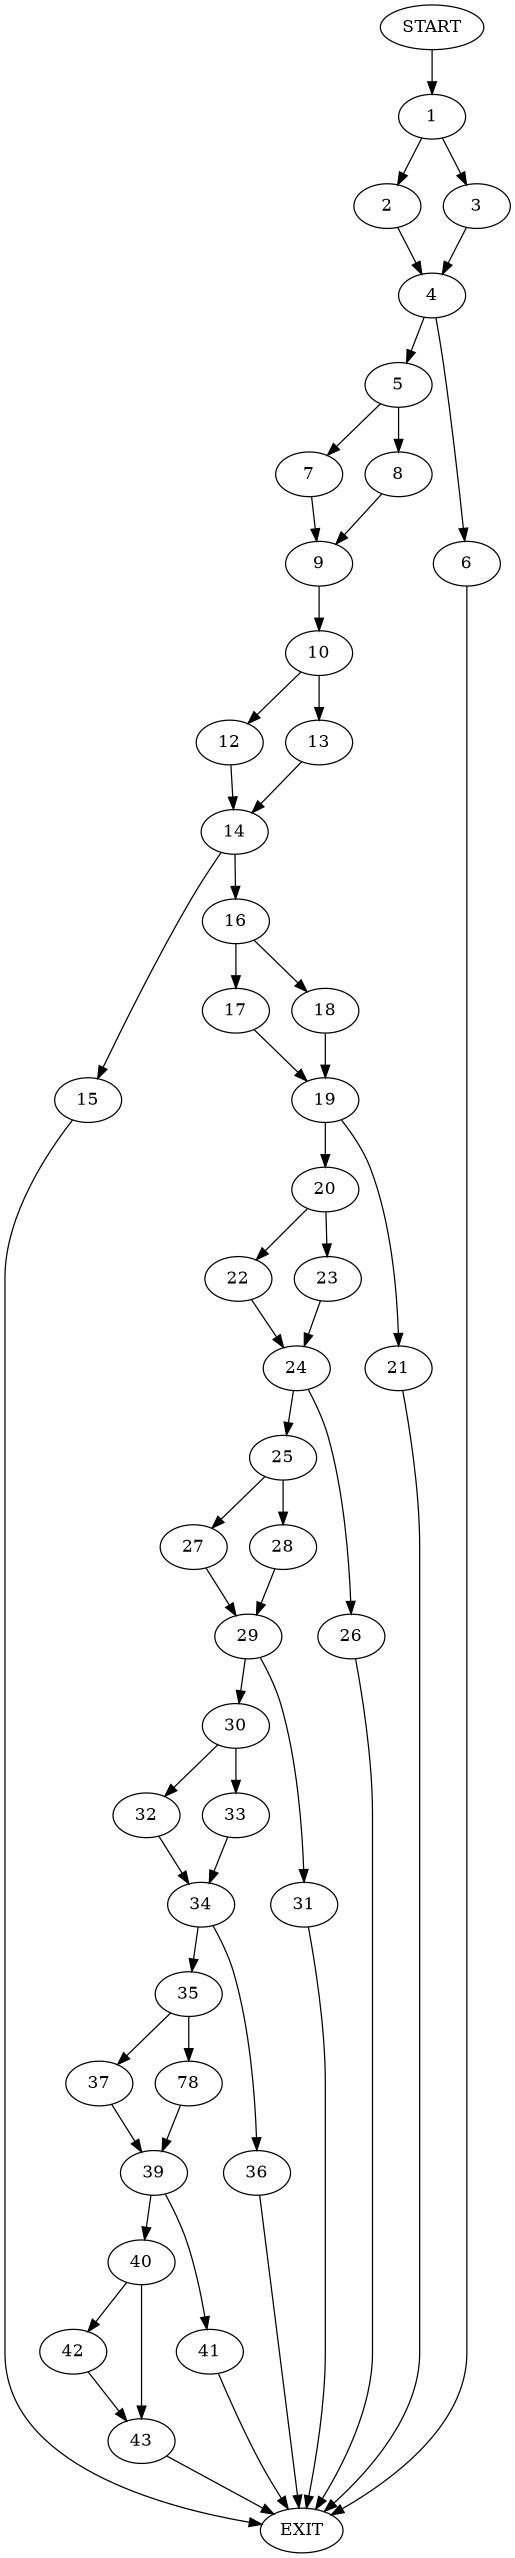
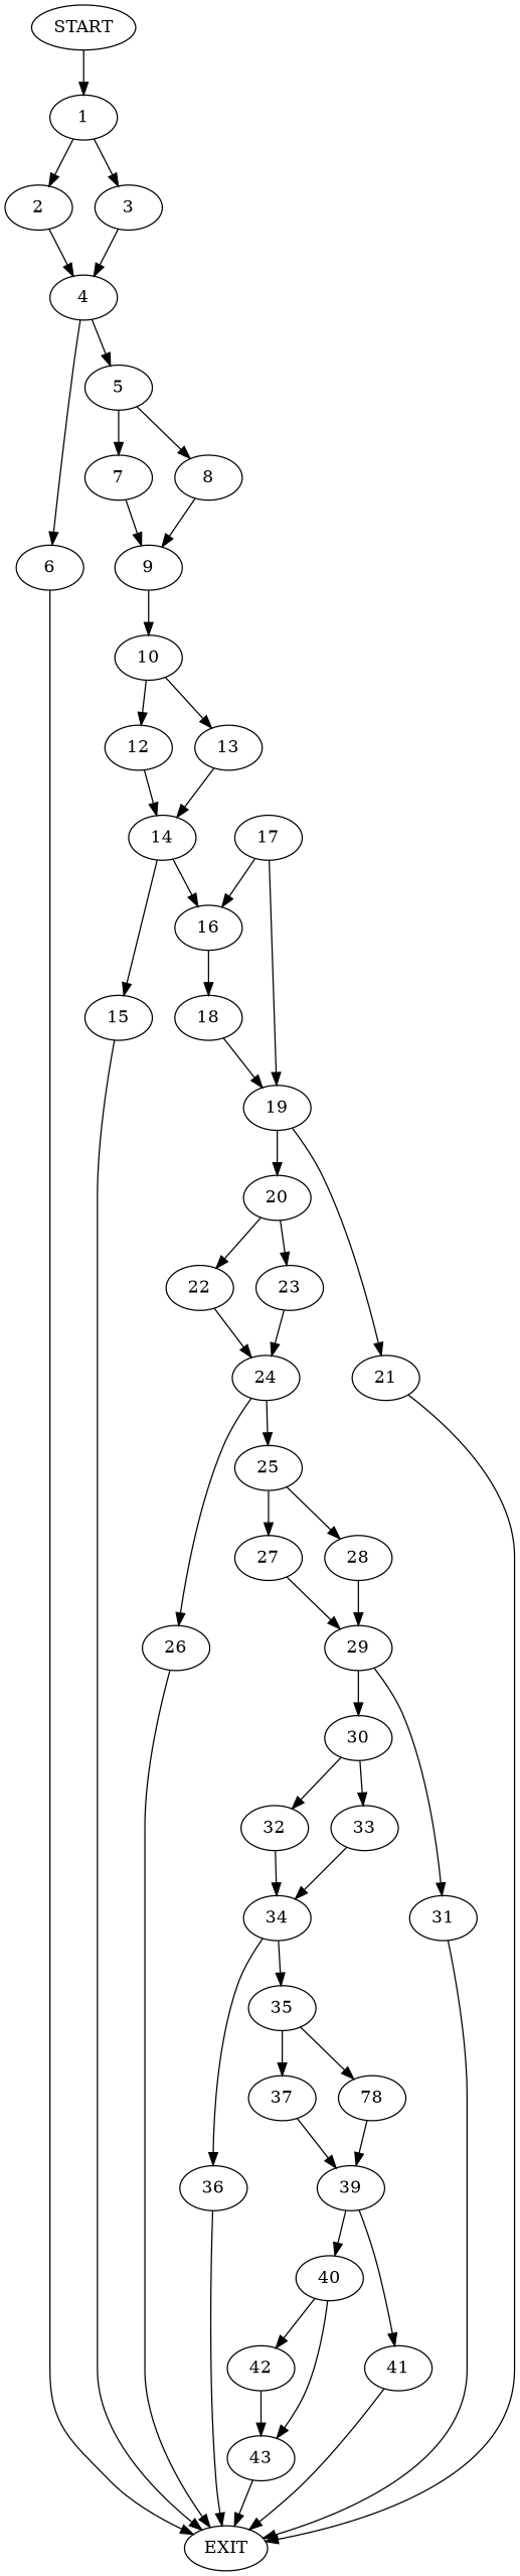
  digraph {
    n1 [label=START]
    1
    2
    3
    n5 [label=EXIT]
    4
    5
    6
    7
    8
    9
    10
    12
    13
    14
    15
    16
    17
    18
    19
    20
    21
    22
    23
    24
    25
    26
    27
    28
    29
    30
    31
    32
    33
    34
    35
    36
    37
    n39 [label=78]
    39
    40
    41
    42
    43
    n1 -> 1
    1 -> 2
    1 -> 3
    2 -> 4
    3 -> 4
    4 -> 5
    4 -> 6
    5 -> 7
    5 -> 8
    6 -> n5
    7 -> 9
    8 -> 9
    9 -> 10
    10 -> 12
    10 -> 13
    12 -> 14
    13 -> 14
    14 -> 15
    14 -> 16
    15 -> n5
-   16 -> 17
+   17 -> 16
    16 -> 18
    17 -> 19
    18 -> 19
    19 -> 20
    19 -> 21
    20 -> 22
    20 -> 23
    21 -> n5
    22 -> 24
    23 -> 24
    24 -> 25
    24 -> 26
    25 -> 27
    25 -> 28
    26 -> n5
    27 -> 29
    28 -> 29
    29 -> 30
    29 -> 31
    30 -> 32
    30 -> 33
    31 -> n5
    32 -> 34
    33 -> 34
    34 -> 35
    34 -> 36
    35 -> 37
    35 -> n39
    36 -> n5
    37 -> 39
    n39 -> 39
    39 -> 40
    39 -> 41
    40 -> 42
    40 -> 43
    41 -> n5
    42 -> 43
    43 -> n5
  }
